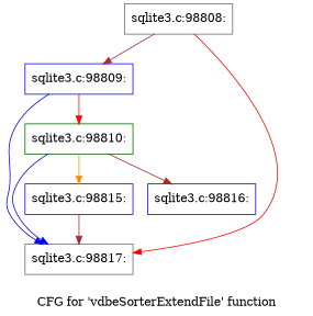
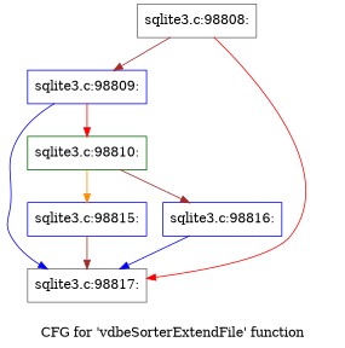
  digraph {
    label="CFG for 'vdbeSorterExtendFile' function"
    node [color=blue shape=record]
    edge [color=brown]
    n1 [color=gray40 label="{sqlite3.c:98808:}"]
    n2 [label="{sqlite3.c:98809:}"]
    n3 [color=gray40 label="{sqlite3.c:98817:}"]
    n4 [color=darkgreen label="{sqlite3.c:98810:}"]
    n5 [label="{sqlite3.c:98815:}"]
    n6 [label="{sqlite3.c:98816:}"]
    n1 -> n2
    n1 -> n3 [color=red]
    n2 -> n3 [color=blue]
    n2 -> n4 [color=red]
    n4 -> n5 [color=darkorange]
    n4 -> n6
    n5 -> n3
-   n4 -> n3 [color=blue]
+   n6 -> n3 [color=blue]
  }
